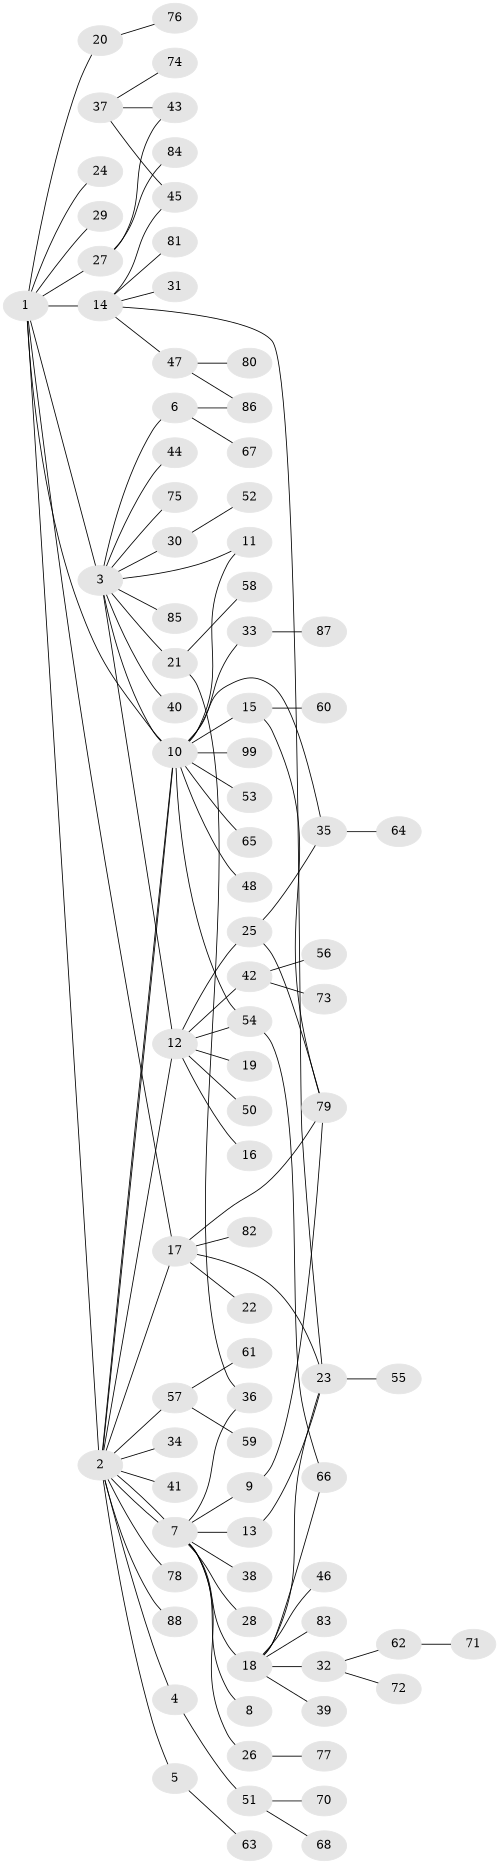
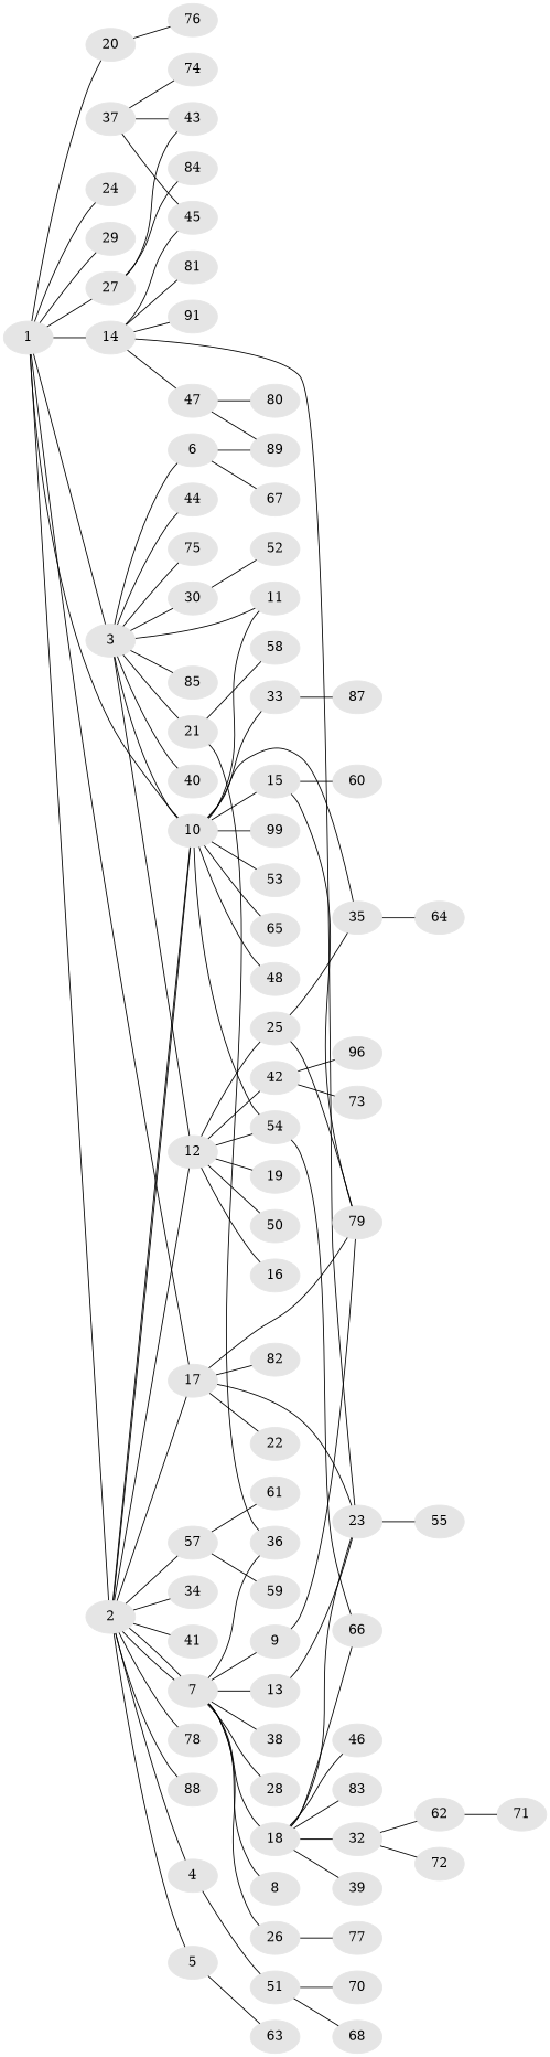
  graph {
    rankdir=LR
    node [color=gray90 style=filled]
    1
    2
    3
    10
    14
    17
    20
    24
    27
    29
    4
    5
    7
    12
    34
    41
    57
    78
    88
    6
    11
    21
    30
    40
    44
    75
    85
    15
    33
    35
    48
    n32 [label=99]
    53
    54
    65
    45
    23
-   31
+   31 [label=91]
    47
    81
    79
    22
    82
    76
    84
    43
    51
    63
    8
    9
    13
    18
    26
    28
    36
    38
    16
    19
    25
    42
    50
    59
    61
    67
-   86
+   86 [label=89]
    58
    52
    68
    70
    32
    39
    46
    66
    83
    77
    60
    87
    64
-   56
+   56 [label=96]
    73
    55
    80
    62
    72
    37
    74
    71
    1 -- 2
    1 -- 3
    1 -- 10
    1 -- 14
    1 -- 17
    1 -- 20
    1 -- 24
    1 -- 27
    1 -- 29
    2 -- 10
    2 -- 10
    2 -- 17
    2 -- 4
    2 -- 5
    2 -- 7
    2 -- 7
    2 -- 12
    2 -- 34
    2 -- 41
    2 -- 57
    2 -- 78
    2 -- 88
    3 -- 10
    3 -- 12
    3 -- 6
    3 -- 11
    3 -- 21
    3 -- 30
    3 -- 40
    3 -- 44
    3 -- 75
    3 -- 85
    10 -- 11
    10 -- 15
    10 -- 33
    10 -- 35
    10 -- 48
    10 -- n32
    10 -- 53
    10 -- 54
    10 -- 65
    14 -- 45
    14 -- 23
    14 -- 31
    14 -- 47
    14 -- 81
    17 -- 23
    17 -- 79
    17 -- 22
    17 -- 82
    20 -- 76
    27 -- 84
    27 -- 43
    4 -- 51
    5 -- 63
    7 -- 8
    7 -- 9
    7 -- 13
    7 -- 18
    7 -- 26
    7 -- 28
    7 -- 36
    7 -- 38
    12 -- 54
    12 -- 16
    12 -- 19
    12 -- 25
    12 -- 42
    12 -- 50
    57 -- 59
    57 -- 61
    6 -- 67
    6 -- 86
    21 -- 36
    21 -- 58
    30 -- 52
    15 -- 79
    15 -- 60
    33 -- 87
    35 -- 64
    54 -- 66
    23 -- 55
    47 -- 86
    47 -- 80
    51 -- 68
    51 -- 70
    9 -- 79
    13 -- 23
    18 -- 23
    18 -- 32
    18 -- 39
    18 -- 46
    18 -- 66
    18 -- 83
    26 -- 77
    25 -- 35
    25 -- 79
    42 -- 56
    42 -- 73
    32 -- 62
    32 -- 72
    62 -- 71
    37 -- 45
    37 -- 43
    37 -- 74
  }
